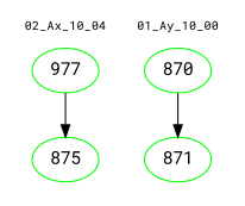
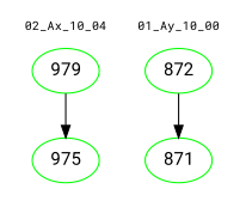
  digraph {
    fontname="Roboto Mono"
    node [color=green fontname="Roboto Mono"]
    edge [color=black fontname="Roboto Mono"]
-   n1 [label=977]
-   n2 [label=875]
-   n3 [label=870]
+   n1 [label=979]
+   n2 [label=975]
+   n3 [label=872]
    n4 [label=871]
    subgraph cluster_1 {
      color=white
      fontsize=10
      label="02_Ax_10_04"
      n1
      n2
    }
    subgraph cluster_2 {
      color=white
      fontsize=10
      label="01_Ay_10_00"
      n3
      n4
    }
    n1 -> n2
    n3 -> n4
  }
